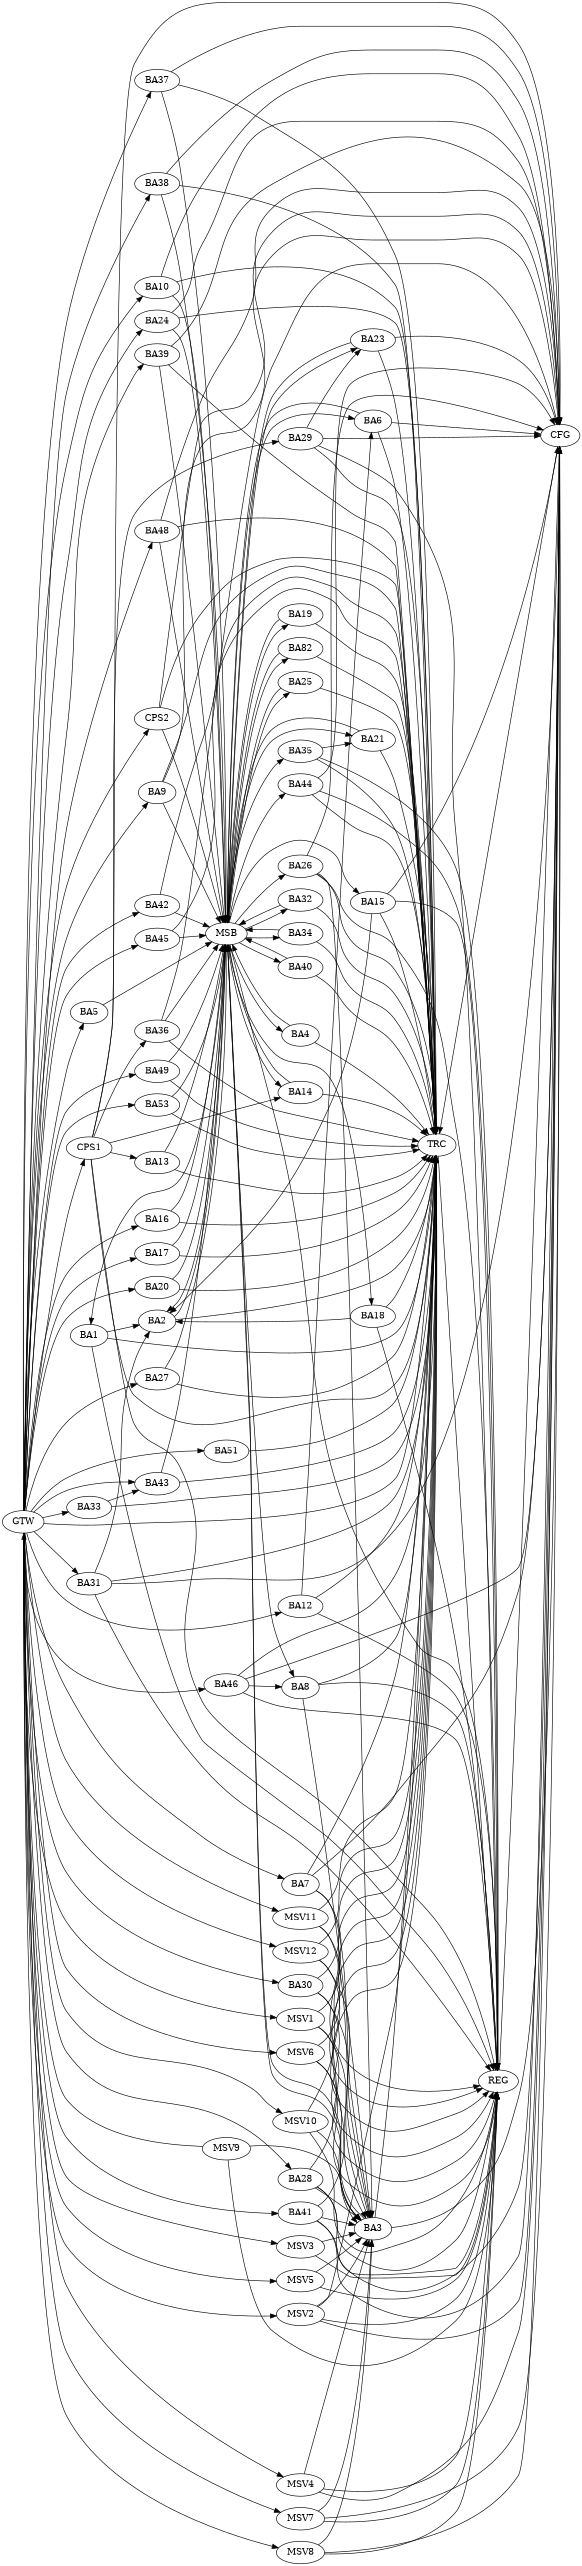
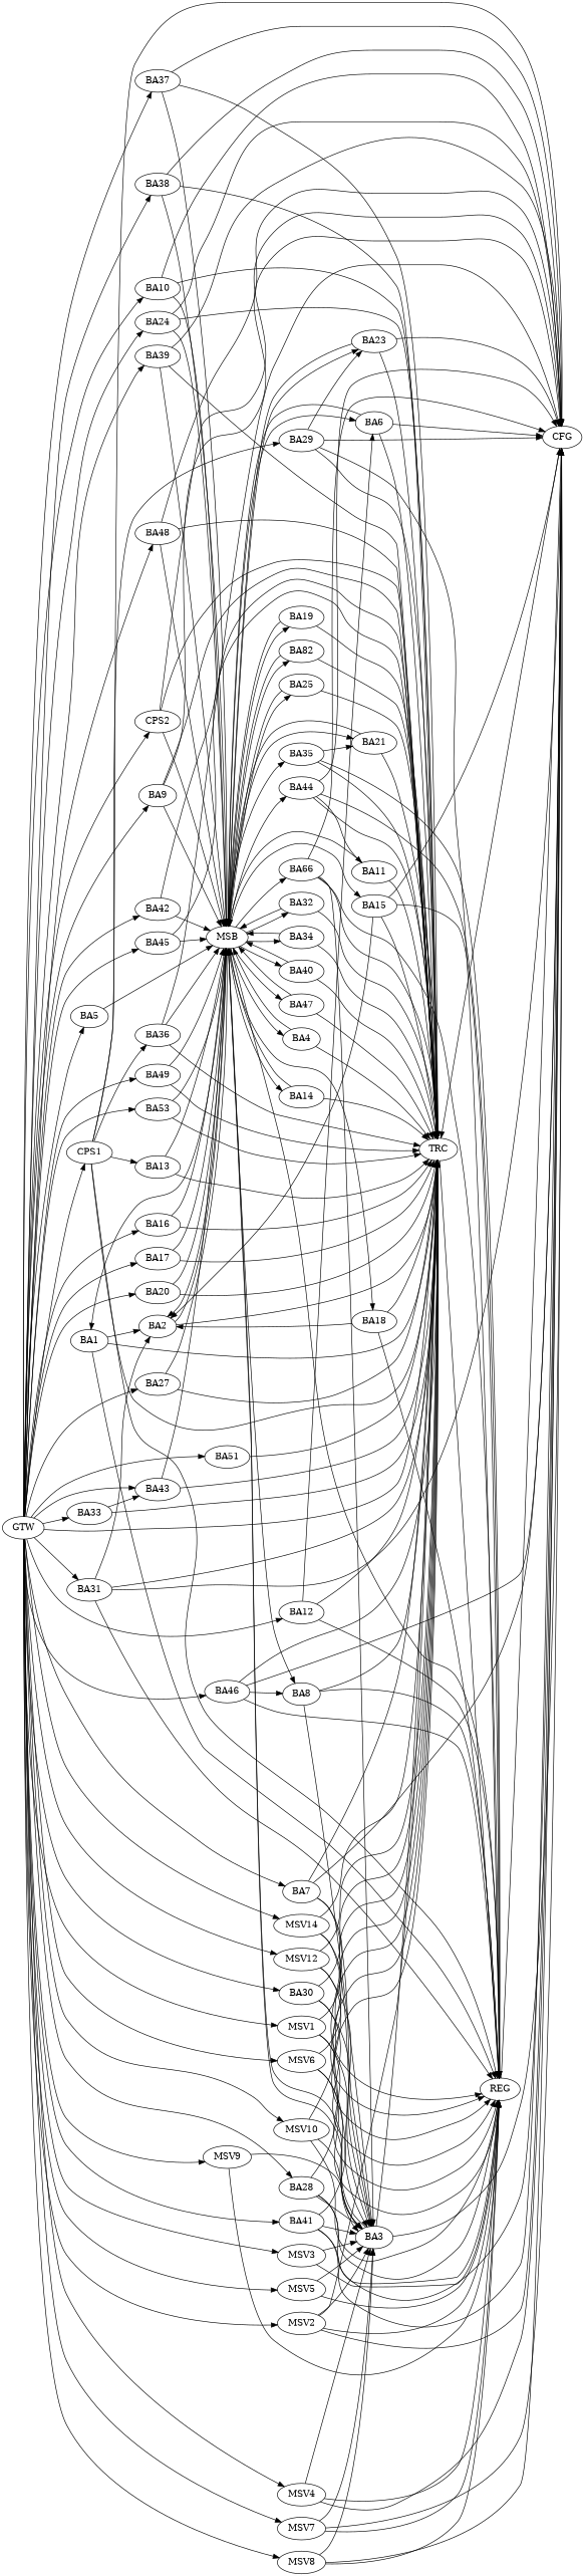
  strict digraph {
    rankdir=LR
    n1 [label=BA1]
    n2 [label=BA2]
    n3 [label=REG]
    n4 [label=TRC]
    n5 [label=MSB]
    n6 [label=CFG]
    n7 [label=BA3]
    n8 [label=BA4]
    n9 [label=BA6]
    n10 [label=BA8]
    n11 [label=BA14]
    n12 [label=BA15]
    n13 [label=BA18]
    n14 [label=BA19]
    n15 [label=BA21]
    n16 [label=BA82]
    n17 [label=BA23]
    n18 [label=BA25]
-   n19 [label=BA26]
+   n19 [label=BA66]
    n20 [label=BA32]
    n21 [label=BA34]
    n22 [label=BA35]
    n23 [label=BA40]
    n24 [label=BA44]
+   n25 [label=BA47]
    n26 [label=BA5]
    n27 [label=BA7]
    n28 [label=BA9]
    n29 [label=BA10]
+   n30 [label=BA11]
    n31 [label=BA12]
    n32 [label=BA13]
    n33 [label=BA16]
    n34 [label=BA17]
    n35 [label=BA20]
    n36 [label=BA24]
    n37 [label=BA27]
    n38 [label=BA28]
    n39 [label=BA29]
    n40 [label=BA30]
    n41 [label=BA31]
    n42 [label=BA33]
    n43 [label=BA43]
    n44 [label=BA36]
    n45 [label=BA37]
    n46 [label=BA38]
    n47 [label=BA39]
    n48 [label=BA41]
    n49 [label=BA42]
    n50 [label=BA45]
    n51 [label=BA46]
    n52 [label=BA48]
    n53 [label=BA49]
    n54 [label=BA53]
    n55 [label=BA51]
    n56 [label=CPS1]
    n57 [label=CPS2]
    n58 [label=GTW]
    n59 [label=MSV1]
    n60 [label=MSV2]
    n61 [label=MSV3]
    n62 [label=MSV4]
    n63 [label=MSV5]
    n64 [label=MSV6]
    n65 [label=MSV7]
    n66 [label=MSV8]
    n67 [label=MSV9]
    n68 [label=MSV10]
-   n69 [label=MSV11]
+   n69 [label=MSV14]
    n70 [label=MSV12]
    n1 -> n2
    n1 -> n3
    n1 -> n4
    n2 -> n4
    n2 -> n5
    n3 -> n6
    n4 -> n3
    n5 -> n1
    n5 -> n2
    n5 -> n3
    n5 -> n7
    n5 -> n8
    n5 -> n9
    n5 -> n10
    n5 -> n11
    n5 -> n12
    n5 -> n13
    n5 -> n14
    n5 -> n15
    n5 -> n16
    n5 -> n17
    n5 -> n18
    n5 -> n19
    n5 -> n20
    n5 -> n21
    n5 -> n22
    n5 -> n23
    n5 -> n24
+   n5 -> n25
    n6 -> n4
    n7 -> n4
    n7 -> n5
    n7 -> n6
    n8 -> n4
    n8 -> n5
    n9 -> n4
    n9 -> n5
    n9 -> n6
    n10 -> n3
    n10 -> n4
    n10 -> n7
    n11 -> n4
    n11 -> n5
    n12 -> n2
    n12 -> n3
    n12 -> n4
    n12 -> n6
    n13 -> n2
    n13 -> n3
    n13 -> n4
    n14 -> n4
    n14 -> n5
    n15 -> n4
    n15 -> n5
    n16 -> n4
    n16 -> n5
    n17 -> n4
    n17 -> n5
    n17 -> n6
    n18 -> n4
    n18 -> n5
    n19 -> n3
    n19 -> n4
    n19 -> n6
    n19 -> n7
    n20 -> n4
    n20 -> n5
    n21 -> n4
    n21 -> n5
    n22 -> n3
    n22 -> n4
    n22 -> n15
    n23 -> n4
    n23 -> n5
    n24 -> n3
    n24 -> n4
    n24 -> n6
+   n24 -> n30
+   n25 -> n4
+   n25 -> n5
    n26 -> n5
    n27 -> n3
    n27 -> n4
    n27 -> n6
    n27 -> n7
    n28 -> n4
    n28 -> n5
    n28 -> n6
    n29 -> n4
    n29 -> n5
    n29 -> n6
+   n30 -> n4
+   n30 -> n5
    n31 -> n3
    n31 -> n4
    n31 -> n9
    n32 -> n4
    n32 -> n5
    n33 -> n4
    n33 -> n5
    n34 -> n4
    n34 -> n5
    n35 -> n4
    n35 -> n5
    n36 -> n4
    n36 -> n5
    n36 -> n6
    n37 -> n4
    n37 -> n5
    n38 -> n3
    n38 -> n4
    n38 -> n6
    n38 -> n7
    n39 -> n3
    n39 -> n4
    n39 -> n6
    n39 -> n17
    n40 -> n3
    n40 -> n4
    n40 -> n7
    n41 -> n2
    n41 -> n3
    n41 -> n4
    n41 -> n6
    n42 -> n4
    n42 -> n43
    n43 -> n4
    n43 -> n5
    n44 -> n4
    n44 -> n5
    n44 -> n6
    n45 -> n4
    n45 -> n5
    n45 -> n6
    n46 -> n4
    n46 -> n5
    n46 -> n6
    n47 -> n4
    n47 -> n5
    n47 -> n6
    n48 -> n3
    n48 -> n4
    n48 -> n6
    n48 -> n7
    n49 -> n4
    n49 -> n5
    n50 -> n4
    n50 -> n5
    n51 -> n3
    n51 -> n4
    n51 -> n6
    n51 -> n10
    n52 -> n4
    n52 -> n5
    n52 -> n6
    n53 -> n4
    n53 -> n5
    n54 -> n4
    n54 -> n5
    n55 -> n4
    n56 -> n3
    n56 -> n4
    n56 -> n6
-   n56 -> n11
    n56 -> n32
    n56 -> n39
    n56 -> n44
    n57 -> n4
    n57 -> n5
    n57 -> n6
    n58 -> n4
    n58 -> n26
    n58 -> n27
    n58 -> n28
    n58 -> n29
    n58 -> n31
    n58 -> n33
    n58 -> n34
    n58 -> n35
    n58 -> n36
    n58 -> n37
    n58 -> n38
    n58 -> n40
    n58 -> n41
    n58 -> n42
    n58 -> n43
    n58 -> n45
    n58 -> n46
    n58 -> n47
    n58 -> n48
    n58 -> n49
    n58 -> n50
    n58 -> n51
    n58 -> n52
    n58 -> n53
    n58 -> n54
    n58 -> n55
    n58 -> n56
    n58 -> n57
    n58 -> n59
    n58 -> n60
    n58 -> n61
    n58 -> n62
    n58 -> n63
    n58 -> n64
    n58 -> n65
    n58 -> n66
-   n67 -> n58
+   n58 -> n67
    n58 -> n68
    n58 -> n69
    n58 -> n70
    n59 -> n3
    n59 -> n4
    n59 -> n7
    n60 -> n3
    n60 -> n4
    n60 -> n6
    n60 -> n7
    n61 -> n3
    n61 -> n7
    n62 -> n3
    n62 -> n6
    n62 -> n7
    n63 -> n3
    n63 -> n7
    n64 -> n3
    n64 -> n4
    n64 -> n7
    n65 -> n3
    n65 -> n6
    n65 -> n7
    n66 -> n3
    n66 -> n6
    n66 -> n7
    n67 -> n3
    n67 -> n7
    n68 -> n3
    n68 -> n4
    n68 -> n7
    n69 -> n3
    n69 -> n4
    n69 -> n7
    n70 -> n3
    n70 -> n4
    n70 -> n7
  }
